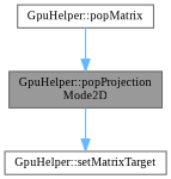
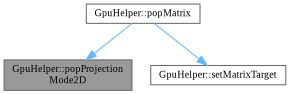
  digraph {
    fontname="Liberation Serif"
    rankdir=TB
    node [color=grey40 fillcolor=white fontname="Liberation Serif" fontsize=10 shape=box style=filled]
    edge [color=steelblue1 fontname="Liberation Serif" fontsize=10 labelfontname=Helvetica labelfontsize=10 style=solid]
    n1 [color=gray40 fillcolor=grey60 fontcolor=black height=0.2 label="GpuHelper::popProjection\lMode2D" width=0.4]
    n2 [height=0.2 label="GpuHelper::popMatrix" width=0.4]
    n3 [height=0.2 label="GpuHelper::setMatrixTarget" width=0.4]
    n2 -> n1
-   n1 -> n3
+   n2 -> n3
  }
